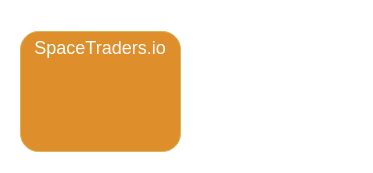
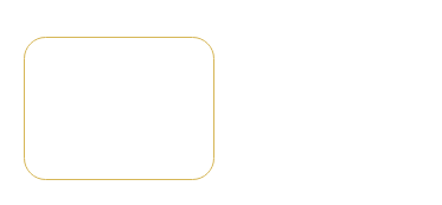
  <mxCell id="0" />
  <mxCell id="1" parent="0" />
- <mxCell id="2" value="SpaceTraders.io" style="rounded=1;whiteSpace=wrap;html=1;verticalAlign=top;fontStyle=0;strokeColor=#d6b656;fillColor=#de8e2b;fontColor=#FFFFFF;fontSize=18;" vertex="1" parent="1"><mxGeometry x="20" y="31" width="160" height="120" as="geometry" /></mxCell>
+ <mxCell id="2" value="SpaceTraders.io" style="rounded=1;whiteSpace=wrap;html=1;verticalAlign=top;fontStyle=0;strokeColor=#d6b656;fillColor=#ffffff;fontColor=#FFFFFF;fontSize=18;" vertex="1" parent="1"><mxGeometry x="20" y="31" width="160" height="120" as="geometry" /></mxCell>
  <mxCell id="3" value="Text" style="text;html=1;align=center;verticalAlign=middle;resizable=0;points=[];autosize=1;fontSize=18;fontColor=#FFFFFF;" vertex="1" parent="1"><mxGeometry x="301" y="20" width="50" height="30" as="geometry" /></mxCell>
